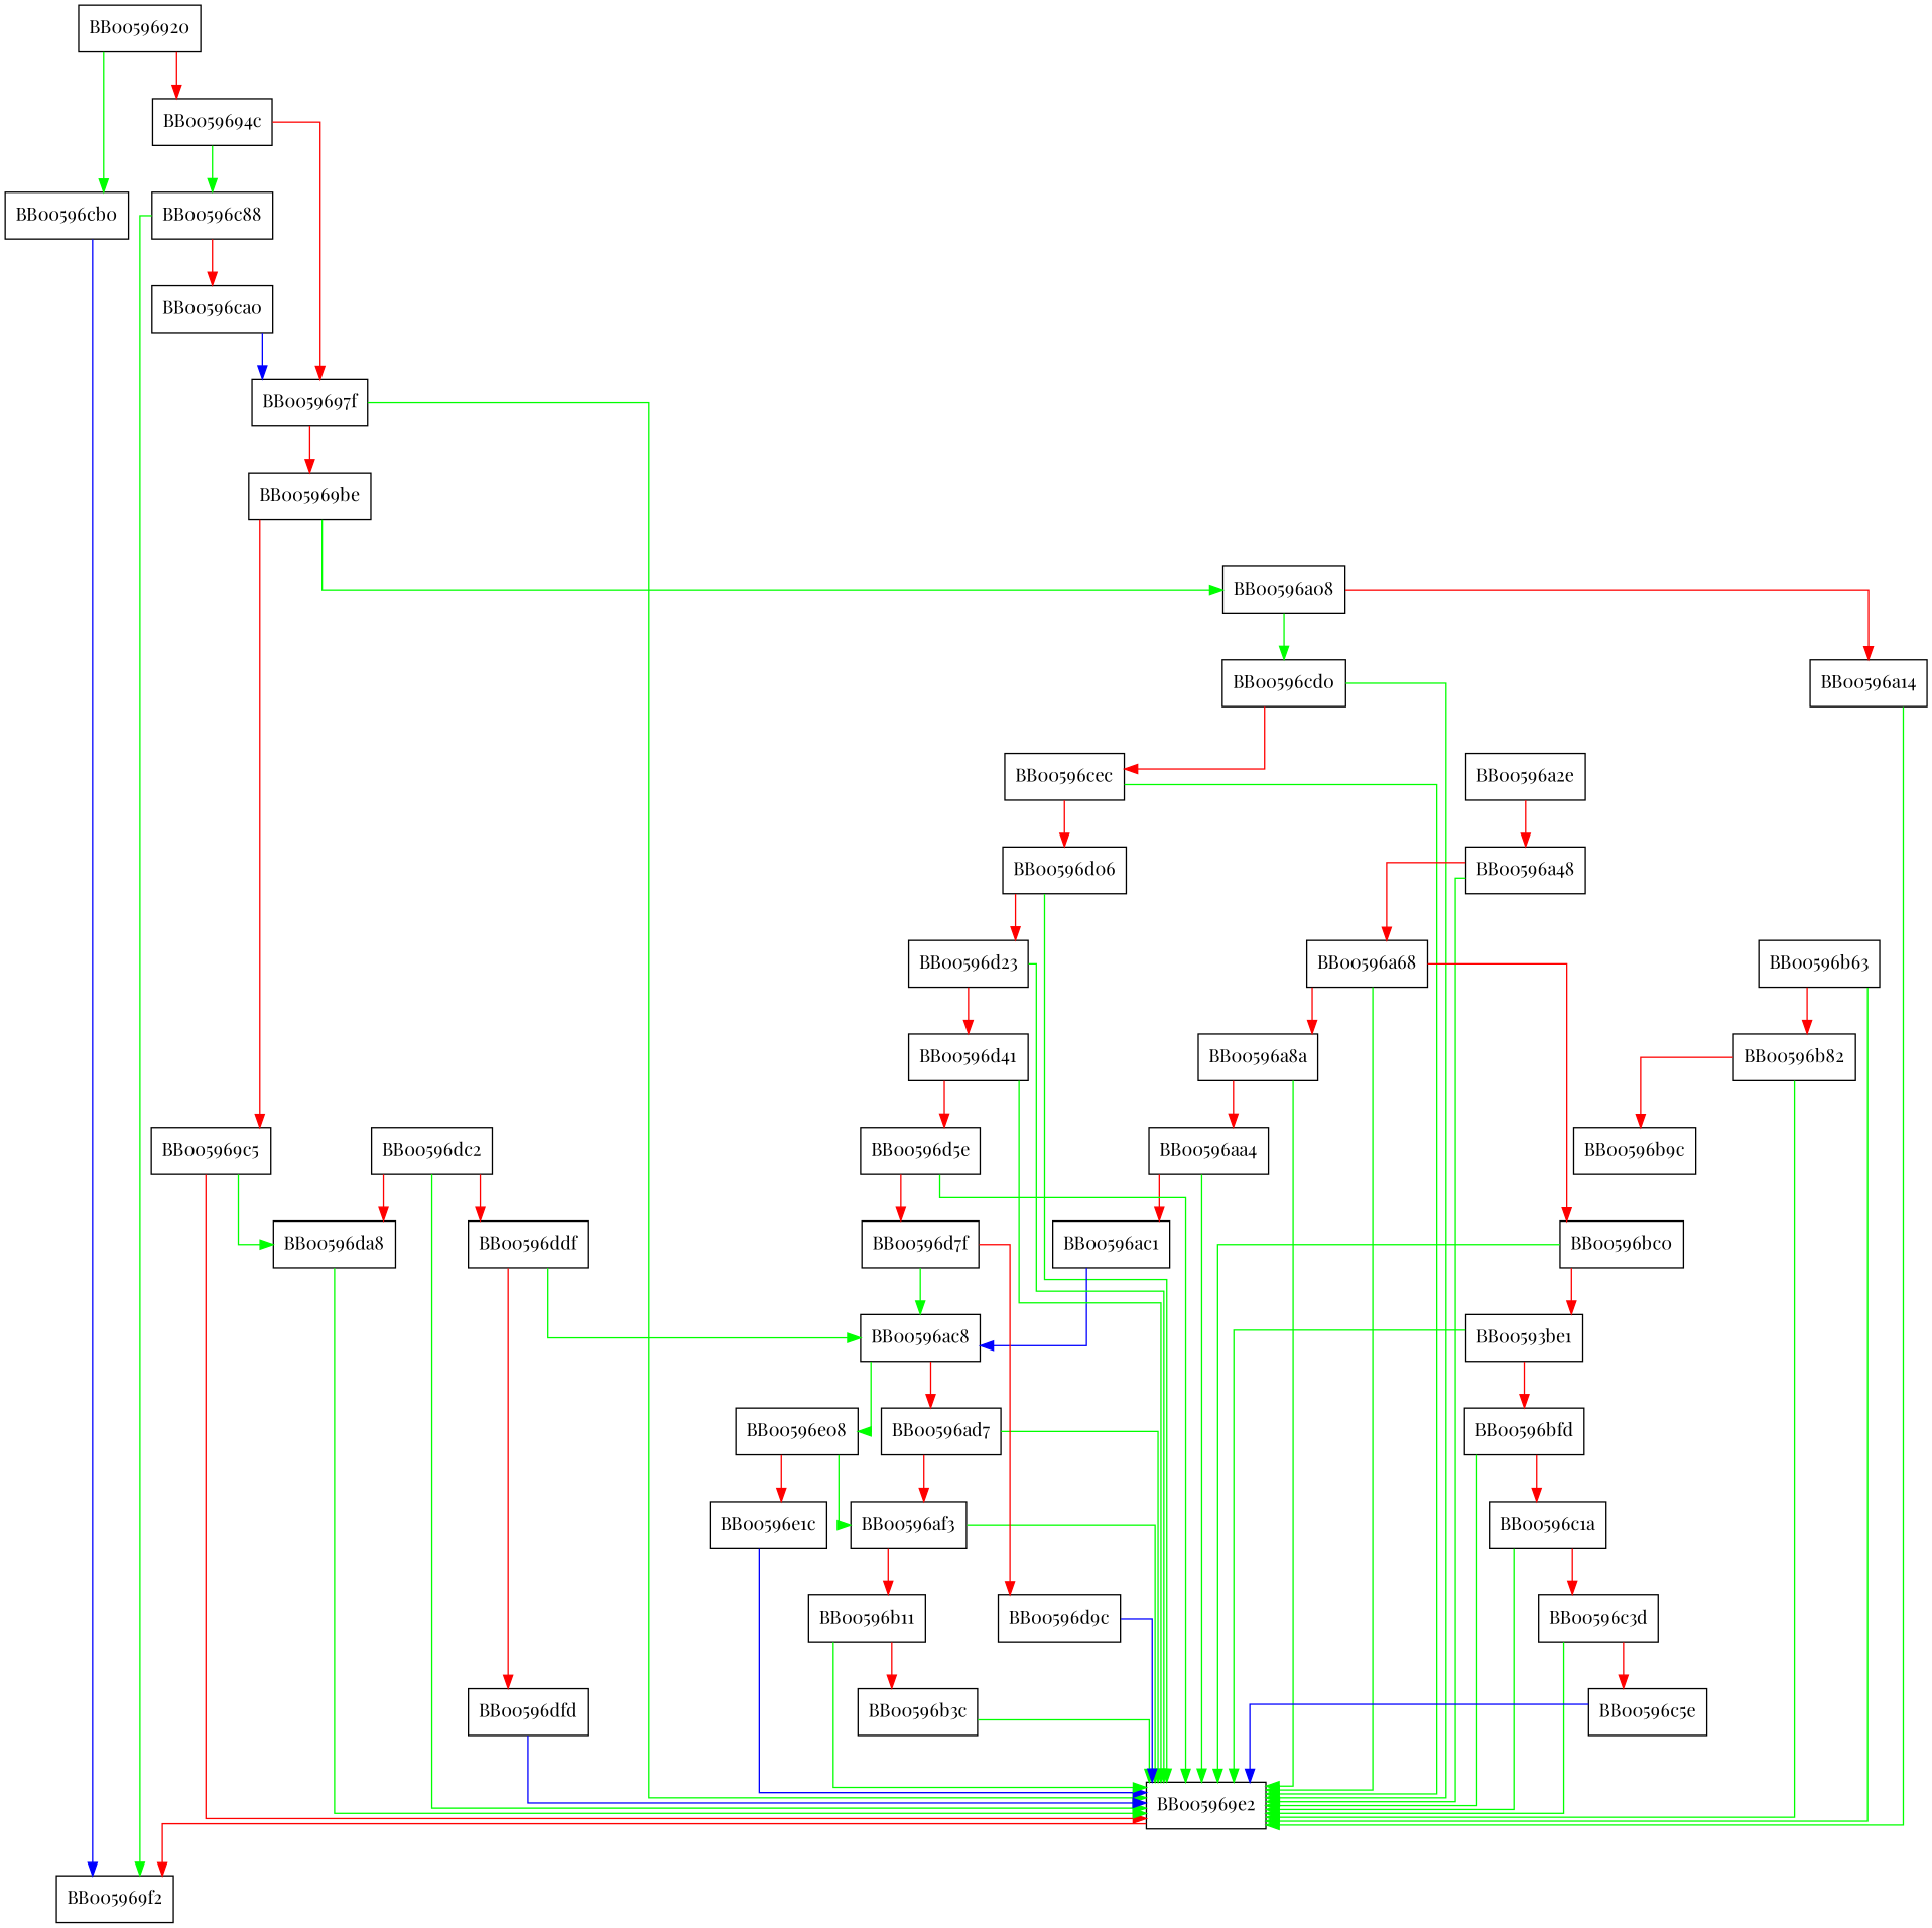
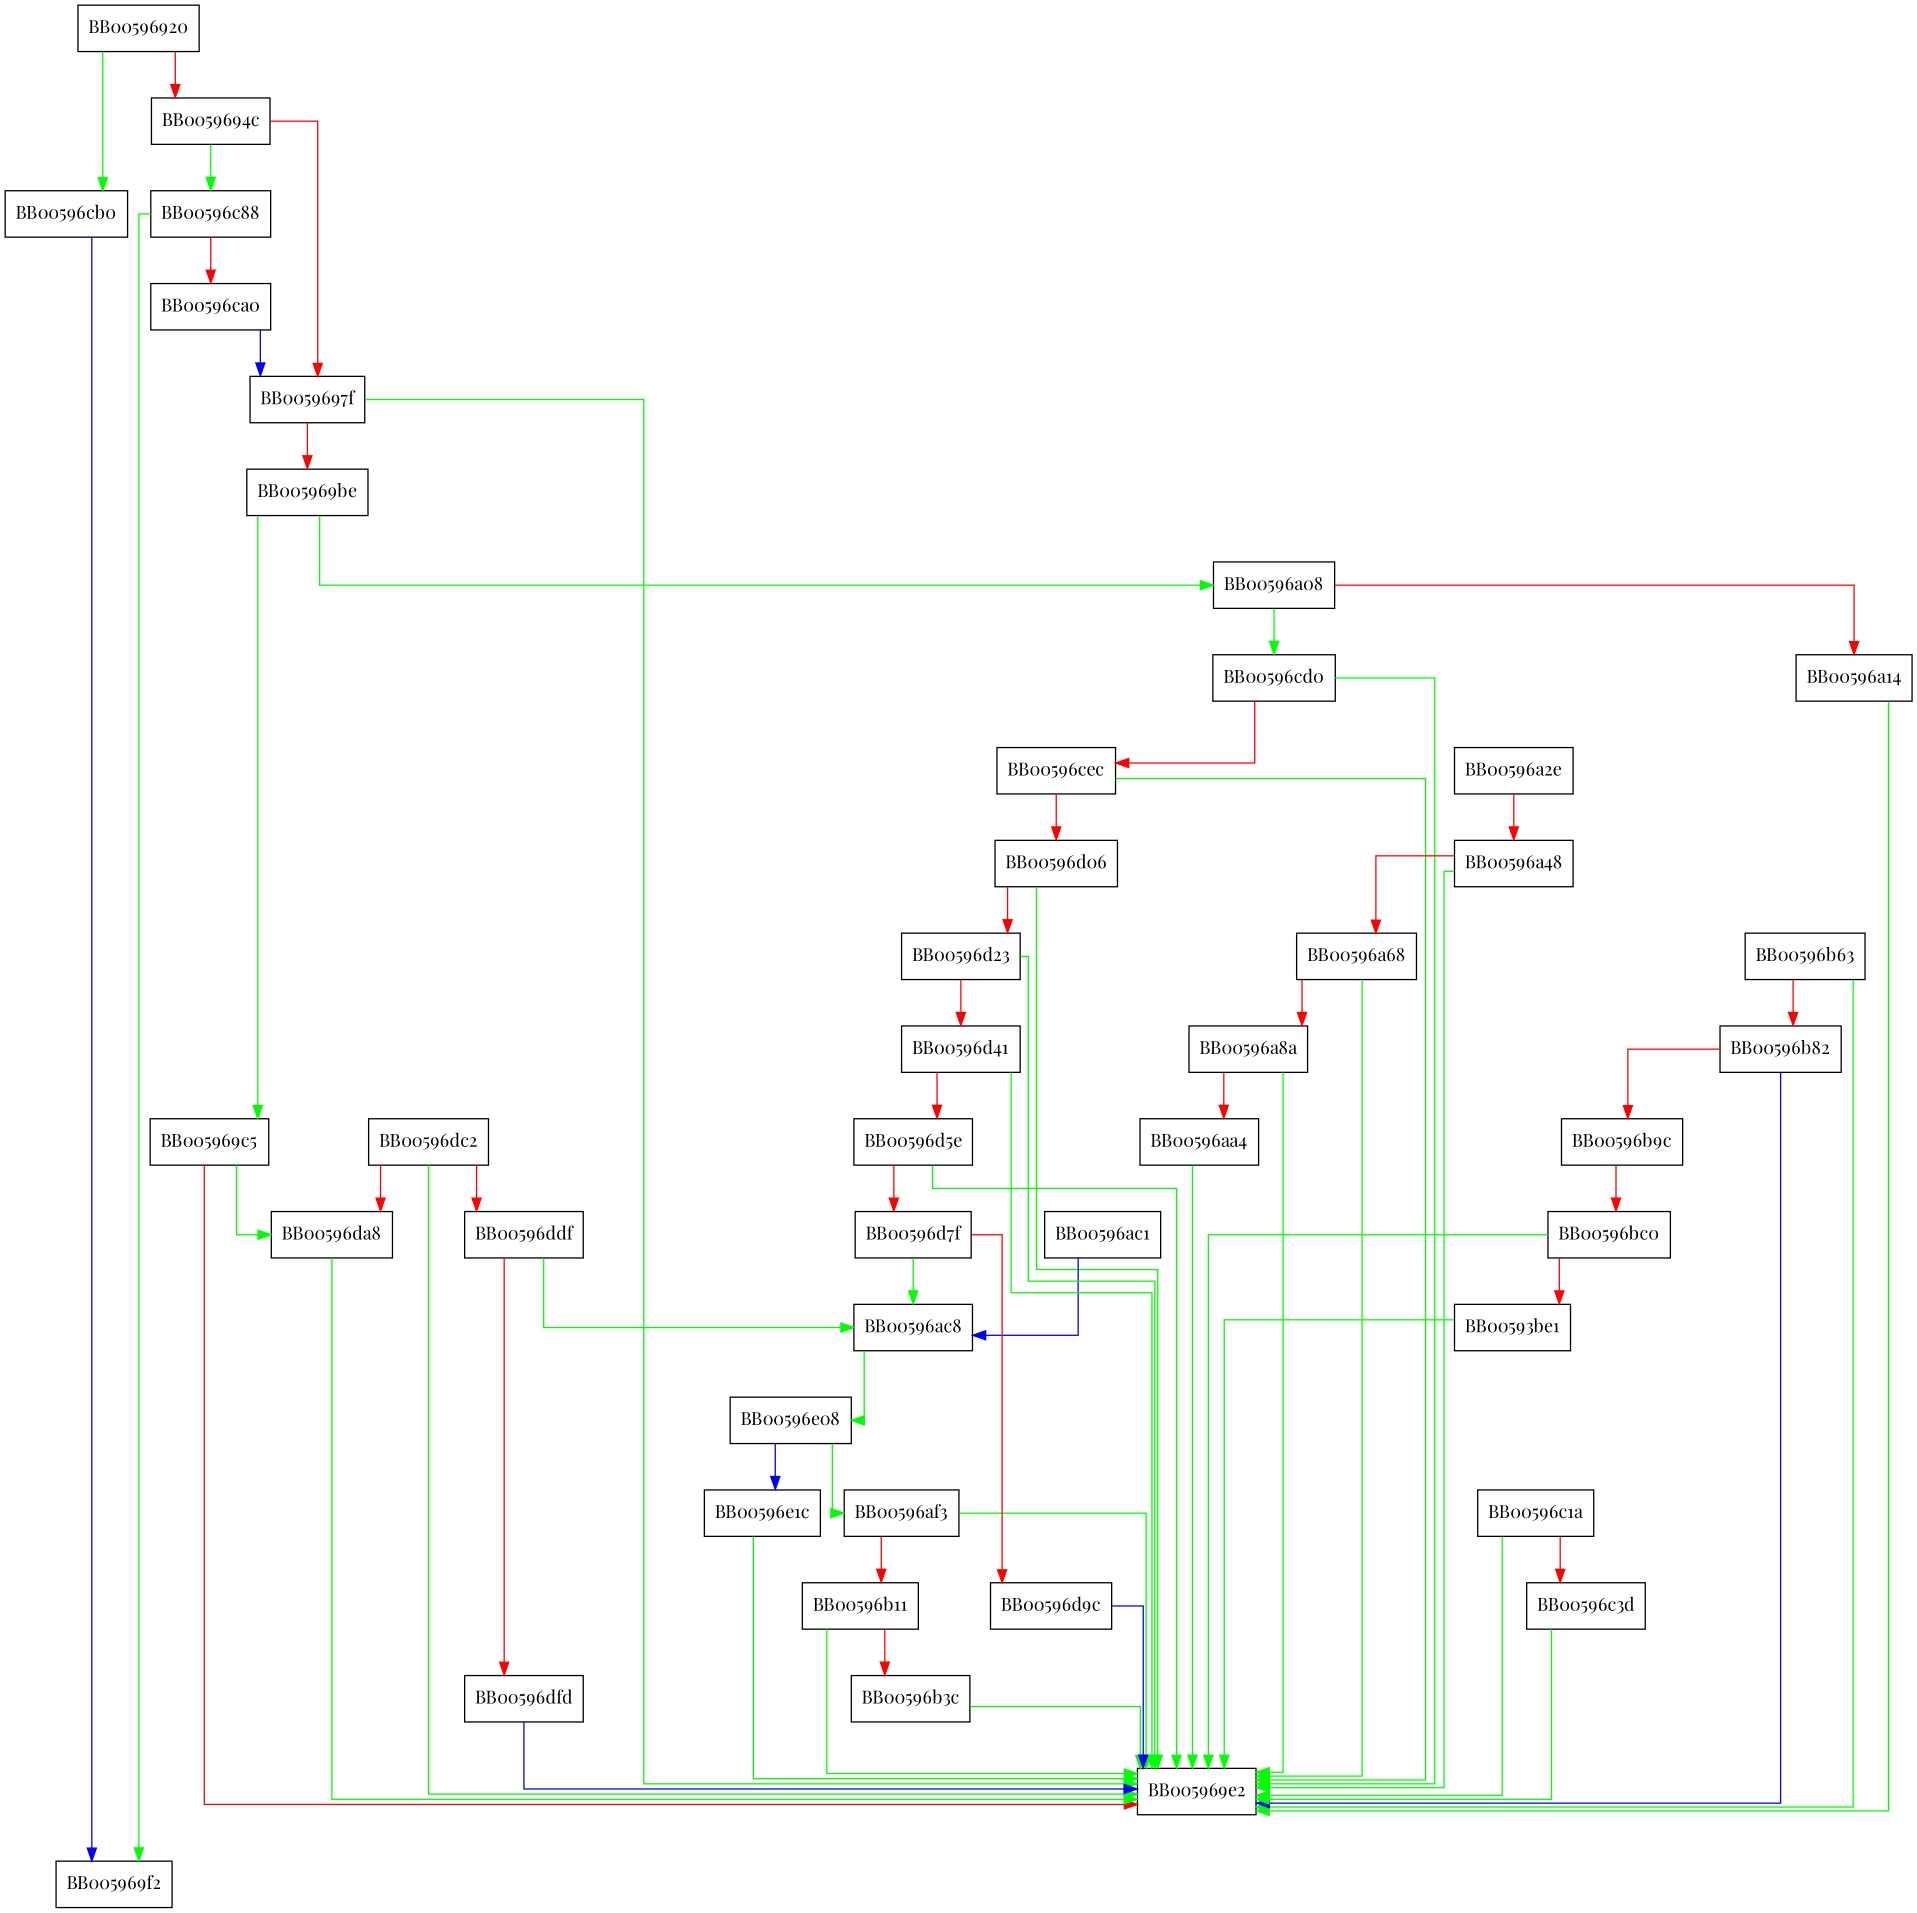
  digraph {
    fontname="Playfair Display"
    splines=ortho
    node [fontname="Playfair Display" shape=box]
    edge [color=red fontname="Playfair Display"]
    BB00596920
    BB00596cb0
    BB0059694c
    BB005969f2
    BB00596c88
    BB0059697f
    BB00596ca0
    BB005969e2
    BB005969be
    BB00596a08
    BB005969c5
    BB00596cd0
    BB00596a14
    BB00596da8
    BB00596cec
    BB00596dc2
    BB00596ddf
    BB00596d06
    BB00596a2e
    BB00596a48
    BB00596a68
    BB00596a8a
    BB00596aa4
    BB00596ac1
    BB00596ac8
    BB00596e08
-   BB00596ad7
    BB00596af3
    BB00596e1c
    BB00596b11
    BB00596b3c
    BB00596b63
    BB00596b82
    BB00596b9c
    BB00596bc0
    n36 [label=BB00593be1]
-   BB00596bfd
    BB00596c1a
    BB00596c3d
-   BB00596c5e
    BB00596d23
    BB00596d41
    BB00596d5e
    BB00596d7f
    BB00596d9c
    BB00596dfd
    BB00596920 -> BB00596cb0 [color=green]
    BB00596920 -> BB0059694c
    BB00596cb0 -> BB005969f2 [color=blue]
    BB0059694c -> BB00596c88 [color=green]
    BB0059694c -> BB0059697f
    BB00596c88 -> BB005969f2 [color=green]
    BB00596c88 -> BB00596ca0
    BB0059697f -> BB005969e2 [color=green]
    BB0059697f -> BB005969be
    BB00596ca0 -> BB0059697f [color=blue]
-   BB005969e2 -> BB005969f2
    BB005969be -> BB00596a08 [color=green]
-   BB005969be -> BB005969c5
+   BB005969be -> BB005969c5 [color=green]
    BB00596a08 -> BB00596cd0 [color=green]
    BB00596a08 -> BB00596a14
    BB005969c5 -> BB005969e2
    BB005969c5 -> BB00596da8 [color=green]
    BB00596cd0 -> BB005969e2 [color=green]
    BB00596cd0 -> BB00596cec
    BB00596a14 -> BB005969e2 [color=green]
    BB00596da8 -> BB005969e2 [color=green]
    BB00596cec -> BB005969e2 [color=green]
    BB00596cec -> BB00596d06
    BB00596dc2 -> BB005969e2 [color=green]
    BB00596dc2 -> BB00596da8
    BB00596dc2 -> BB00596ddf
    BB00596ddf -> BB00596ac8 [color=green]
    BB00596ddf -> BB00596dfd
    BB00596d06 -> BB005969e2 [color=green]
    BB00596d06 -> BB00596d23
    BB00596a2e -> BB00596a48
    BB00596a48 -> BB005969e2 [color=green]
    BB00596a48 -> BB00596a68
    BB00596a68 -> BB005969e2 [color=green]
    BB00596a68 -> BB00596a8a
    BB00596a8a -> BB005969e2 [color=green]
    BB00596a8a -> BB00596aa4
    BB00596aa4 -> BB005969e2 [color=green]
-   BB00596aa4 -> BB00596ac1
    BB00596ac1 -> BB00596ac8 [color=blue]
    BB00596ac8 -> BB00596e08 [color=green]
-   BB00596ac8 -> BB00596ad7
    BB00596e08 -> BB00596af3 [color=green]
-   BB00596e08 -> BB00596e1c
-   BB00596ad7 -> BB005969e2 [color=green]
-   BB00596ad7 -> BB00596af3
+   BB00596e08 -> BB00596e1c [color=blue]
    BB00596af3 -> BB005969e2 [color=green]
    BB00596af3 -> BB00596b11
-   BB00596e1c -> BB005969e2 [color=blue]
+   BB00596e1c -> BB005969e2 [color=green]
    BB00596b11 -> BB005969e2 [color=green]
    BB00596b11 -> BB00596b3c
    BB00596b3c -> BB005969e2 [color=green]
    BB00596b63 -> BB005969e2 [color=green]
    BB00596b63 -> BB00596b82
-   BB00596b82 -> BB005969e2 [color=green]
+   BB00596b82 -> BB005969e2 [color=blue]
    BB00596b82 -> BB00596b9c
-   BB00596a68 -> BB00596bc0
+   BB00596b9c -> BB00596bc0
    BB00596bc0 -> BB005969e2 [color=green]
    BB00596bc0 -> n36
    n36 -> BB005969e2 [color=green]
-   n36 -> BB00596bfd
-   BB00596bfd -> BB005969e2 [color=green]
-   BB00596bfd -> BB00596c1a
    BB00596c1a -> BB005969e2 [color=green]
    BB00596c1a -> BB00596c3d
    BB00596c3d -> BB005969e2 [color=green]
-   BB00596c3d -> BB00596c5e
-   BB00596c5e -> BB005969e2 [color=blue]
    BB00596d23 -> BB005969e2 [color=green]
    BB00596d23 -> BB00596d41
    BB00596d41 -> BB005969e2 [color=green]
    BB00596d41 -> BB00596d5e
    BB00596d5e -> BB005969e2 [color=green]
    BB00596d5e -> BB00596d7f
    BB00596d7f -> BB00596ac8 [color=green]
    BB00596d7f -> BB00596d9c
    BB00596d9c -> BB005969e2 [color=blue]
    BB00596dfd -> BB005969e2 [color=blue]
  }
